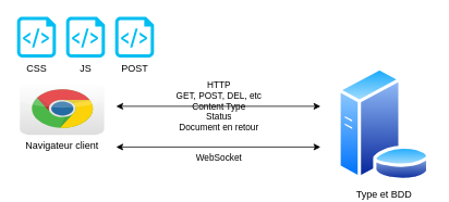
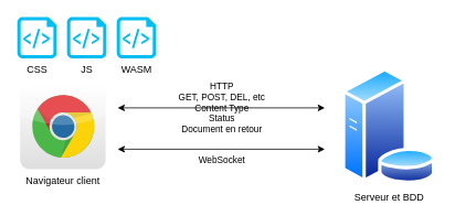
  <mxCell id="0" />
  <mxCell id="1" parent="0" />
- <mxCell id="2" value="Navigateur client" style="dashed=0;outlineConnect=0;html=1;align=center;labelPosition=center;verticalLabelPosition=bottom;verticalAlign=top;shape=mxgraph.webicons.chrome;gradientColor=#DFDEDE;labelBackgroundColor=none;fontColor=#000000;" parent="1" vertex="1"><mxGeometry x="23.65" y="100" width="103.2" height="65" as="geometry" /></mxCell>
- <mxCell id="3" value="Type et BDD" style="image;aspect=fixed;perimeter=ellipsePerimeter;html=1;align=center;shadow=0;dashed=0;spacingTop=3;image=img/lib/active_directory/database_server.svg;labelBackgroundColor=none;fontColor=#000000;" parent="1" vertex="1"><mxGeometry x="411.5" y="82" width="114.8" height="140" as="geometry" /></mxCell>
+ <mxCell id="2" value="Navigateur client" style="dashed=0;outlineConnect=0;html=1;align=center;labelPosition=center;verticalLabelPosition=bottom;verticalAlign=top;shape=mxgraph.webicons.chrome;gradientColor=#DFDEDE;labelBackgroundColor=none;fontColor=#000000;" parent="1" vertex="1"><mxGeometry x="23.65" y="100" width="103.2" height="104" as="geometry" /></mxCell>
+ <mxCell id="3" value="Serveur et BDD" style="image;aspect=fixed;perimeter=ellipsePerimeter;html=1;align=center;shadow=0;dashed=0;spacingTop=3;image=img/lib/active_directory/database_server.svg;labelBackgroundColor=none;fontColor=#000000;" parent="1" vertex="1"><mxGeometry x="411.5" y="82" width="114.8" height="140" as="geometry" /></mxCell>
  <mxCell id="4" value="CSS" style="verticalLabelPosition=bottom;html=1;verticalAlign=top;align=center;strokeColor=none;fillColor=#00BEF2;shape=mxgraph.azure.script_file;pointerEvents=1;labelBackgroundColor=none;fontColor=#000000;" parent="1" vertex="1"><mxGeometry x="20.25" y="20" width="47.5" height="50" as="geometry" /></mxCell>
  <mxCell id="5" value="JS" style="verticalLabelPosition=bottom;html=1;verticalAlign=top;align=center;strokeColor=none;fillColor=#00BEF2;shape=mxgraph.azure.script_file;pointerEvents=1;labelBackgroundColor=none;fontColor=#000000;" parent="1" vertex="1"><mxGeometry x="80.25" y="20" width="47.5" height="50" as="geometry" /></mxCell>
  <mxCell id="6" value="HTTP&lt;div&gt;GET, POST, DEL, etc&lt;/div&gt;&lt;div&gt;Content Type&lt;/div&gt;&lt;div&gt;Status&lt;/div&gt;&lt;div&gt;Document en retour&lt;/div&gt;" style="endArrow=classic;startArrow=classic;html=1;rounded=0;labelBackgroundColor=none;fontColor=#000000;strokeColor=#000000;" parent="1" edge="1"><mxGeometry width="50" height="50" relative="1" as="geometry"><mxPoint x="141.5" y="130" as="sourcePoint" /><mxPoint x="391.5" y="130" as="targetPoint" /></mxGeometry></mxCell>
  <mxCell id="7" value="WebSocket" style="endArrow=classic;startArrow=classic;html=1;rounded=0;labelBackgroundColor=none;fontColor=#000000;strokeColor=#000000;verticalAlign=top;" parent="1" edge="1"><mxGeometry x="-0.002" width="50" height="50" relative="1" as="geometry"><mxPoint x="141.5" y="180" as="sourcePoint" /><mxPoint x="391.5" y="180" as="targetPoint" /><mxPoint as="offset" /></mxGeometry></mxCell>
- <mxCell id="8" value="POST" style="verticalLabelPosition=bottom;html=1;verticalAlign=top;align=center;strokeColor=none;fillColor=#00BEF2;shape=mxgraph.azure.script_file;pointerEvents=1;labelBackgroundColor=none;fontColor=#000000;" parent="1" vertex="1"><mxGeometry x="140.25" y="20" width="47.5" height="50" as="geometry" /></mxCell>
+ <mxCell id="8" value="WASM" style="verticalLabelPosition=bottom;html=1;verticalAlign=top;align=center;strokeColor=none;fillColor=#00BEF2;shape=mxgraph.azure.script_file;pointerEvents=1;labelBackgroundColor=none;fontColor=#000000;" parent="1" vertex="1"><mxGeometry x="140.25" y="20" width="47.5" height="50" as="geometry" /></mxCell>
